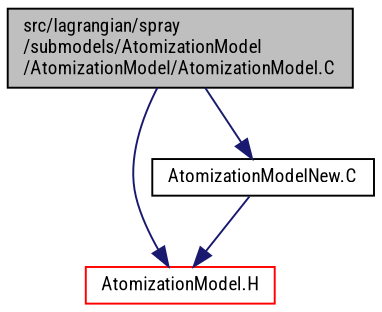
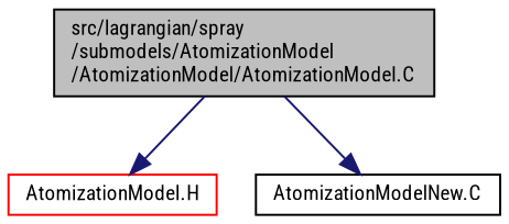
  digraph {
    fontname="Roboto Condensed"
    node [color=black fontname="Roboto Condensed" fontsize=10 shape=record]
    edge [color=midnightblue fontname="Roboto Condensed" fontsize=10 labelfontname=FreeSans labelfontsize=10 style=solid]
    n1 [fillcolor=grey75 fontcolor=black height=0.2 label="src/lagrangian/spray\l/submodels/AtomizationModel\l/AtomizationModel/AtomizationModel.C" style=filled width=0.4]
    n2 [color=red height=0.2 label="AtomizationModel.H" width=0.4]
    n3 [height=0.2 label="AtomizationModelNew.C" width=0.4]
    n1 -> n2
    n1 -> n3
-   n3 -> n2
  }
